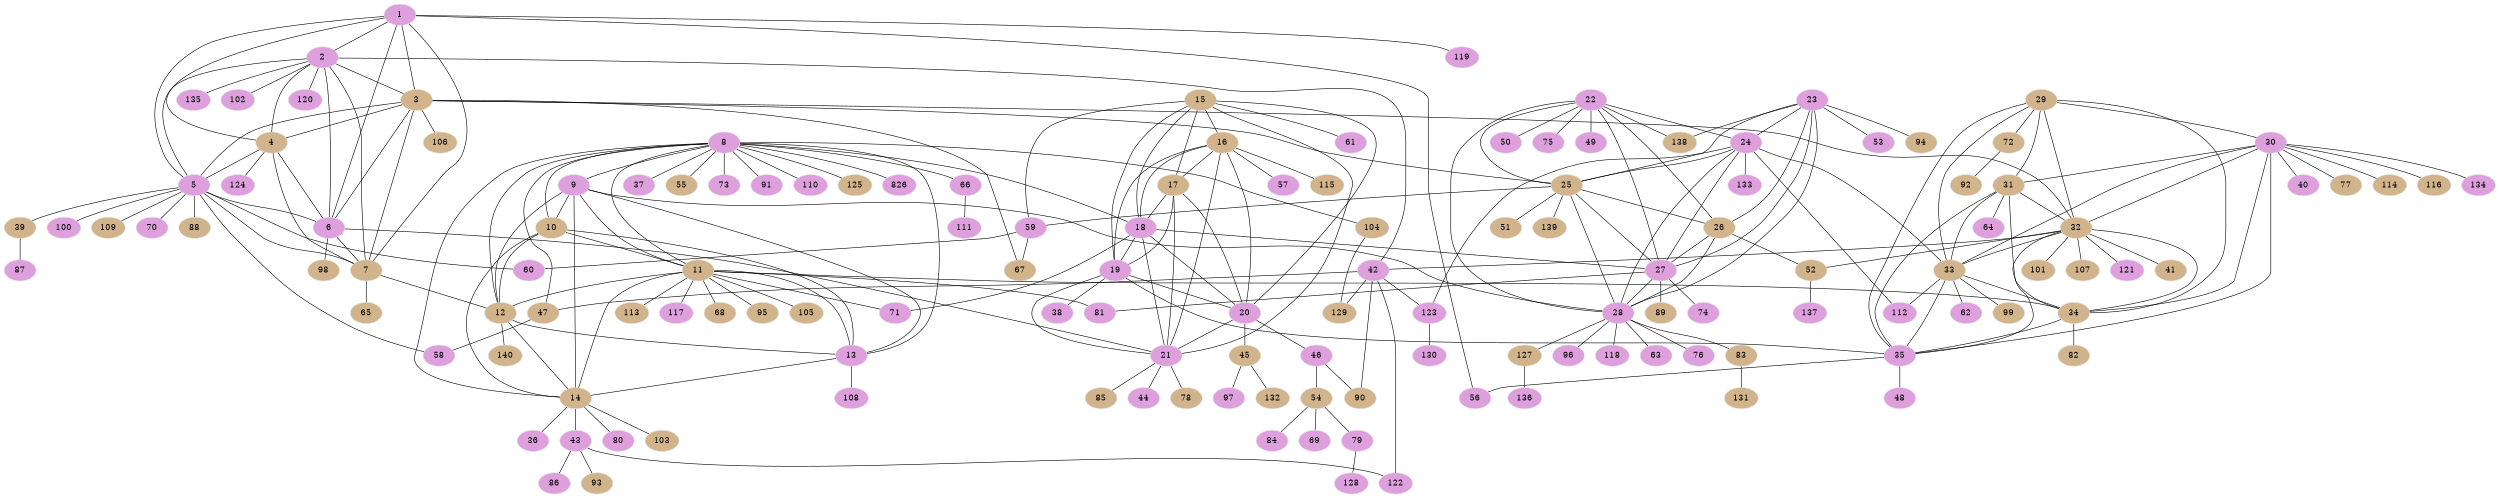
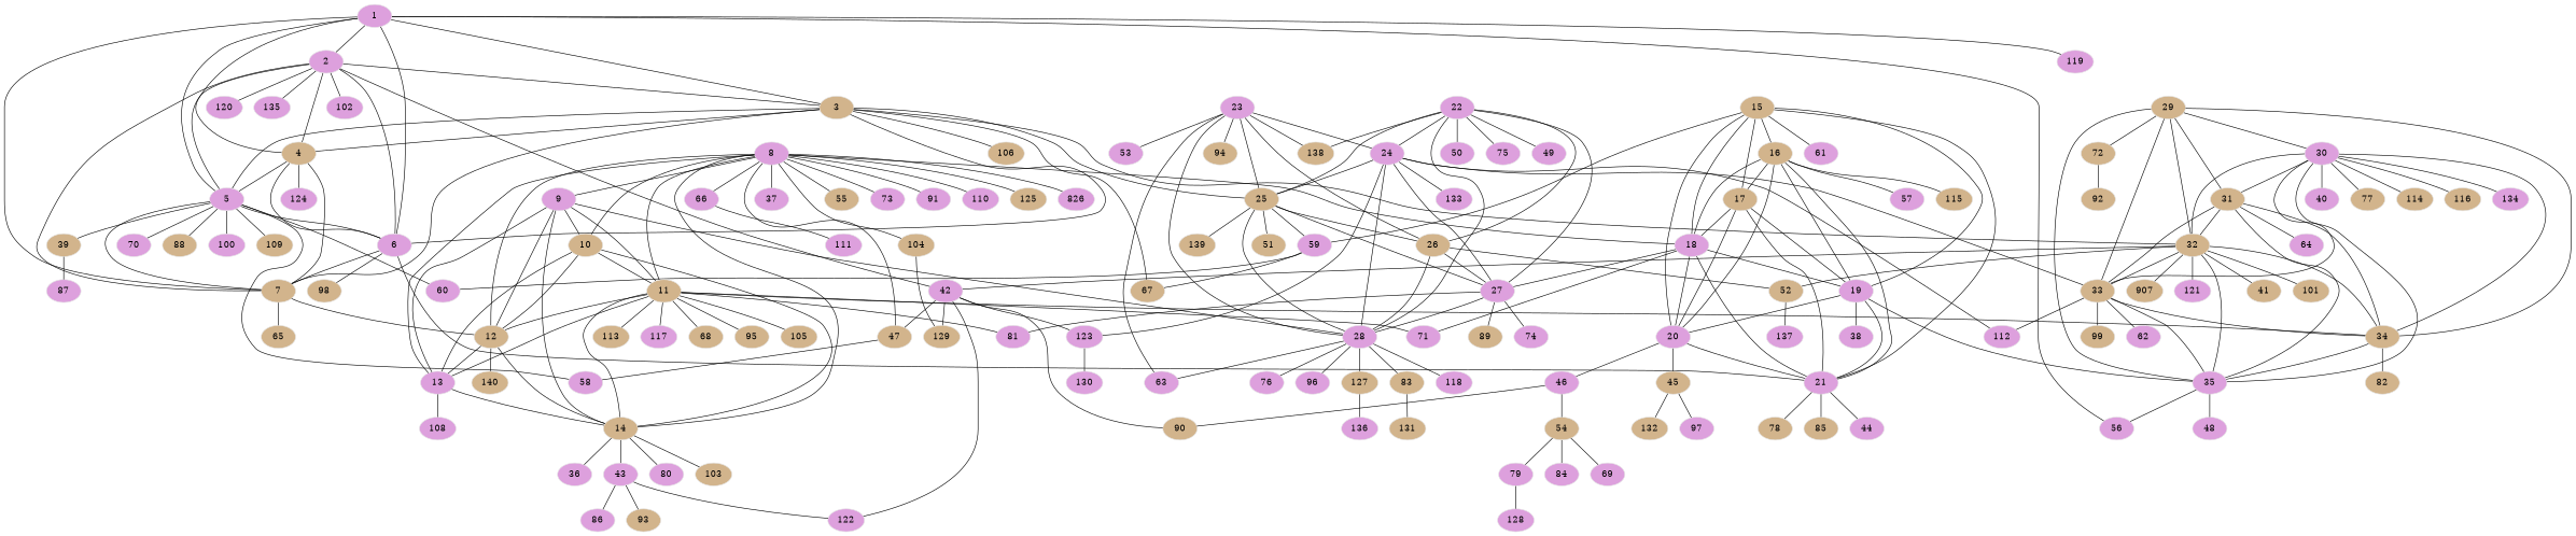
  graph {
    node [color=gray90 fillcolor=plum style=filled]
    1
    2
    3 [fillcolor=tan]
    4 [fillcolor=tan]
    5
    6
    7 [fillcolor=tan]
    56
    119
    42
    102
    120
    135
    25 [fillcolor=tan]
    32 [fillcolor=tan]
    67 [fillcolor=tan]
    106 [fillcolor=tan]
    124
    39 [fillcolor=tan]
    58
    60
    70
    88 [fillcolor=tan]
    100
    109 [fillcolor=tan]
    21
    98 [fillcolor=tan]
    12 [fillcolor=tan]
    65 [fillcolor=tan]
    47 [fillcolor=tan]
    123
    90 [fillcolor=tan]
    122
    129 [fillcolor=tan]
    28
    59
    27
    26 [fillcolor=tan]
    51 [fillcolor=tan]
    139 [fillcolor=tan]
    34 [fillcolor=tan]
    35
    33 [fillcolor=tan]
    52 [fillcolor=tan]
    41 [fillcolor=tan]
    101 [fillcolor=tan]
-   107 [fillcolor=tan]
+   107 [fillcolor=tan label=907]
    121
    87
    44
    78 [fillcolor=tan]
    85 [fillcolor=tan]
    13
    14 [fillcolor=tan]
    140 [fillcolor=tan]
    8
    9
    10 [fillcolor=tan]
    11 [fillcolor=tan]
    18
    37
    55 [fillcolor=tan]
    66
    73
    91
    104 [fillcolor=tan]
    110
    125 [fillcolor=tan]
    n69 [label=826]
    68 [fillcolor=tan]
    71
    81
    95 [fillcolor=tan]
    105 [fillcolor=tan]
    113 [fillcolor=tan]
    117
    108
    36
    43
    80
    103 [fillcolor=tan]
    19
    20
    111
    63
    76
    83 [fillcolor=tan]
    96
    118
    127 [fillcolor=tan]
    82 [fillcolor=tan]
    86
    93 [fillcolor=tan]
    15 [fillcolor=tan]
    16 [fillcolor=tan]
    17 [fillcolor=tan]
    61
    57
    115 [fillcolor=tan]
    38
    45 [fillcolor=tan]
    46
    74
    89 [fillcolor=tan]
    48
    97
    132 [fillcolor=tan]
    54 [fillcolor=tan]
    22
    24
    49
    50
    75
    138 [fillcolor=tan]
    23
    53
    94 [fillcolor=tan]
    112
    133
    62
    99 [fillcolor=tan]
    130
    137
    131 [fillcolor=tan]
    136
    29 [fillcolor=tan]
    30
    31 [fillcolor=tan]
    72 [fillcolor=tan]
    40
    77 [fillcolor=tan]
    114 [fillcolor=tan]
    116 [fillcolor=tan]
    134
    64
    92 [fillcolor=tan]
    69
    79
    84
    128
    1 -- 2
    1 -- 3
    1 -- 4
    1 -- 5
    1 -- 6
    1 -- 7
    1 -- 56
    1 -- 119
    2 -- 3
    2 -- 4
    2 -- 5
    2 -- 6
    2 -- 7
    2 -- 42
    2 -- 102
    2 -- 120
    2 -- 135
    3 -- 4
    3 -- 5
    3 -- 6
    3 -- 7
    3 -- 25
    3 -- 32
    3 -- 67
    3 -- 106
    4 -- 5
    4 -- 6
    4 -- 7
    4 -- 124
    5 -- 6
    5 -- 7
    5 -- 39
    5 -- 58
    5 -- 60
    5 -- 70
    5 -- 88
    5 -- 100
    5 -- 109
    6 -- 7
    6 -- 21
    6 -- 98
    7 -- 12
    7 -- 65
    42 -- 47
    42 -- 123
    42 -- 90
    42 -- 122
    42 -- 129
    25 -- 28
    25 -- 59
    25 -- 27
    25 -- 26
    25 -- 51
    25 -- 139
    32 -- 42
    32 -- 34
    32 -- 35
    32 -- 33
    32 -- 52
    32 -- 41
    32 -- 101
    32 -- 107
    32 -- 121
    39 -- 87
    21 -- 44
    21 -- 78
    21 -- 85
    12 -- 13
    12 -- 14
    12 -- 140
    47 -- 58
    123 -- 130
    28 -- 63
    28 -- 76
    28 -- 83
    28 -- 96
    28 -- 118
    28 -- 127
    59 -- 67
    59 -- 60
    27 -- 28
    27 -- 81
    27 -- 74
    27 -- 89
    26 -- 28
    26 -- 27
    26 -- 52
    34 -- 35
    34 -- 82
    35 -- 56
    35 -- 48
    33 -- 34
    33 -- 35
    33 -- 112
    33 -- 62
    33 -- 99
    52 -- 137
    13 -- 14
    13 -- 108
    14 -- 36
    14 -- 43
    14 -- 80
    14 -- 103
    8 -- 12
    8 -- 47
    8 -- 13
    8 -- 14
    8 -- 9
    8 -- 10
    8 -- 11
    8 -- 18
    8 -- 37
    8 -- 55
    8 -- 66
    8 -- 73
    8 -- 91
    8 -- 104
    8 -- 110
    8 -- 125
    8 -- n69
    9 -- 12
    9 -- 28
    9 -- 13
    9 -- 14
    9 -- 10
    9 -- 11
    10 -- 12
    10 -- 13
    10 -- 14
    10 -- 11
    11 -- 12
    11 -- 34
    11 -- 13
    11 -- 14
    11 -- 68
    11 -- 71
    11 -- 81
    11 -- 95
    11 -- 105
    11 -- 113
    11 -- 117
    18 -- 21
    18 -- 27
    18 -- 71
    18 -- 19
    18 -- 20
    66 -- 111
    104 -- 129
    43 -- 122
    43 -- 86
    43 -- 93
    19 -- 21
    19 -- 35
    19 -- 20
    19 -- 38
    20 -- 21
    20 -- 45
    20 -- 46
    83 -- 131
    127 -- 136
    15 -- 21
    15 -- 59
    15 -- 18
    15 -- 19
    15 -- 20
    15 -- 16
    15 -- 17
    15 -- 61
    16 -- 21
    16 -- 18
    16 -- 19
    16 -- 20
    16 -- 17
    16 -- 57
    16 -- 115
    17 -- 21
    17 -- 18
    17 -- 19
    17 -- 20
    45 -- 97
    45 -- 132
    46 -- 90
    46 -- 54
    54 -- 69
    54 -- 79
    54 -- 84
    22 -- 25
    22 -- 28
    22 -- 27
    22 -- 26
    22 -- 24
    22 -- 49
    22 -- 50
    22 -- 75
    22 -- 138
    24 -- 25
    24 -- 123
    24 -- 28
    24 -- 27
    24 -- 33
    24 -- 112
    24 -- 133
    23 -- 25
    23 -- 28
-   23 -- 27
+   23 -- 63
    23 -- 26
    23 -- 24
    23 -- 138
    23 -- 53
    23 -- 94
    29 -- 32
    29 -- 34
    29 -- 35
    29 -- 33
    29 -- 30
    29 -- 31
    29 -- 72
    30 -- 32
    30 -- 34
    30 -- 35
    30 -- 33
    30 -- 31
    30 -- 40
    30 -- 77
    30 -- 114
    30 -- 116
    30 -- 134
    31 -- 32
    31 -- 34
    31 -- 35
    31 -- 33
    31 -- 64
    72 -- 92
    79 -- 128
  }
